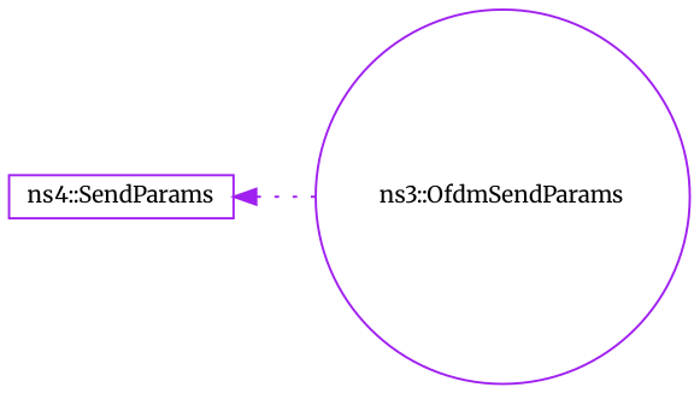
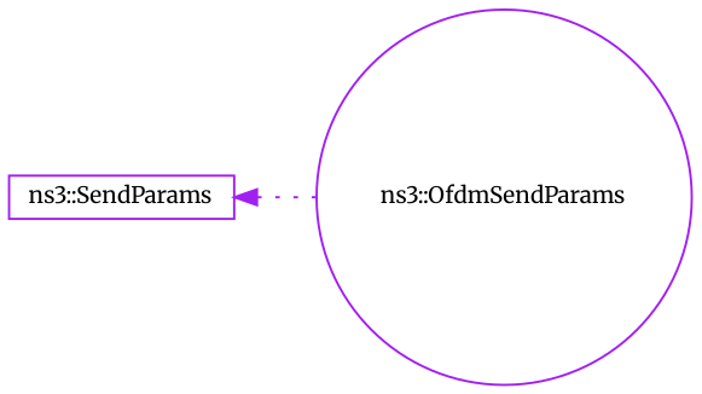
  digraph {
    rankdir=LR
    fontname=Merriweather
    node [color=purple fillcolor=white fontname=Merriweather fontsize=10 style=filled]
-   n1 [height=0.2 label="ns4::SendParams" shape=box width=0.4]
+   n1 [height=0.2 label="ns3::SendParams" shape=box width=0.4]
    n2 [height=0.2 label="ns3::OfdmSendParams" shape=circle width=0.4]
    n1 -> n2 [color=purple dir=back fontname=Merriweather fontsize=10 labelfontname=Helvetica labelfontsize=10 style=dotted]
  }
